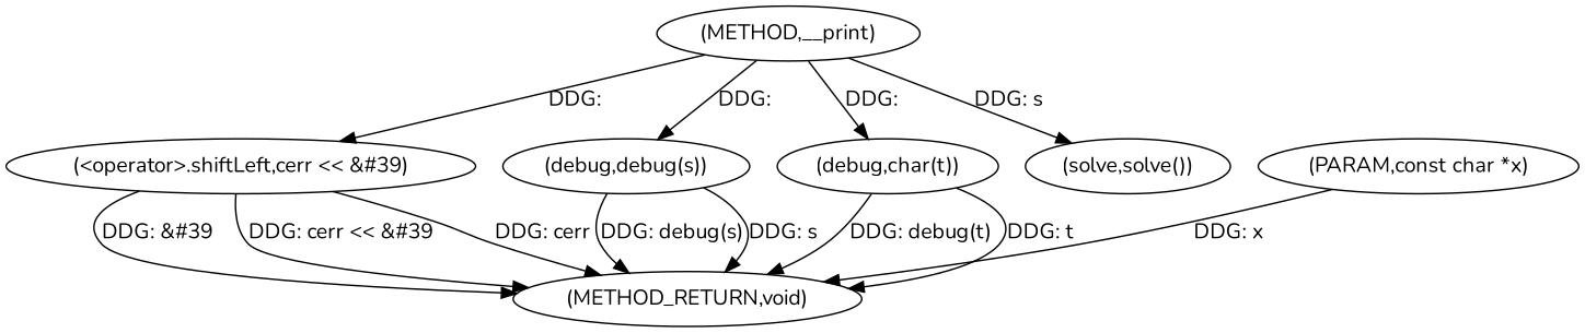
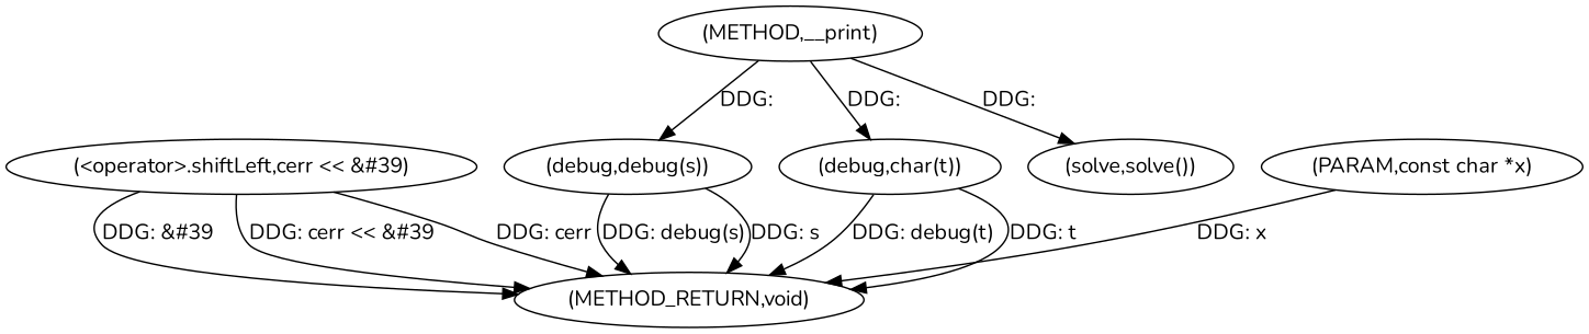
  digraph {
    fontname=Nunito
    node [fontname=Nunito]
    edge [fontname=Nunito]
    n1 [label="(METHOD,__print)"]
    n2 [label="(<operator>.shiftLeft,cerr << &#39)"]
    n3 [label="(debug,debug(s))"]
    n4 [label="(debug,char(t))"]
    n5 [label="(solve,solve())"]
    n6 [label="(PARAM,const char *x)"]
    n7 [label="(METHOD_RETURN,void)"]
-   n1 -> n2 [label="DDG: "]
    n1 -> n3 [label="DDG: "]
    n1 -> n4 [label="DDG: "]
-   n1 -> n5 [label="DDG: s"]
+   n1 -> n5 [label="DDG: "]
    n2 -> n7 [label="DDG: &#39"]
    n2 -> n7 [label="DDG: cerr << &#39"]
    n2 -> n7 [label="DDG: cerr"]
    n3 -> n7 [label="DDG: debug(s)"]
    n3 -> n7 [label="DDG: s"]
    n4 -> n7 [label="DDG: debug(t)"]
    n4 -> n7 [label="DDG: t"]
    n6 -> n7 [label="DDG: x"]
  }
